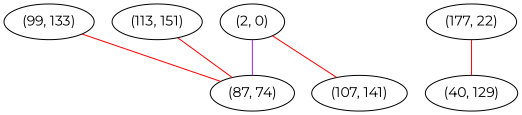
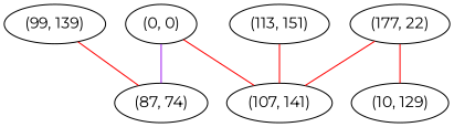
  graph {
    fontname=Montserrat
    node [fontname=Montserrat]
    edge [color=red fontname=Montserrat weight=1]
    n1 [label="(87, 74)"]
-   "(0, 0)" [label="(2, 0)"]
+   "(0, 0)"
    "(107, 141)"
-   "(99, 139)" [label="(99, 133)"]
+   "(99, 139)"
    "(177, 22)"
-   "(10, 129)" [label="(40, 129)"]
+   "(10, 129)"
    "(113, 151)"
    "(0, 0)" -- n1 [color=purple weight=4]
    "(0, 0)" -- "(107, 141)"
    "(99, 139)" -- n1
+   "(177, 22)" -- "(107, 141)"
    "(177, 22)" -- "(10, 129)"
-   "(113, 151)" -- n1
+   "(113, 151)" -- "(107, 141)"
  }
